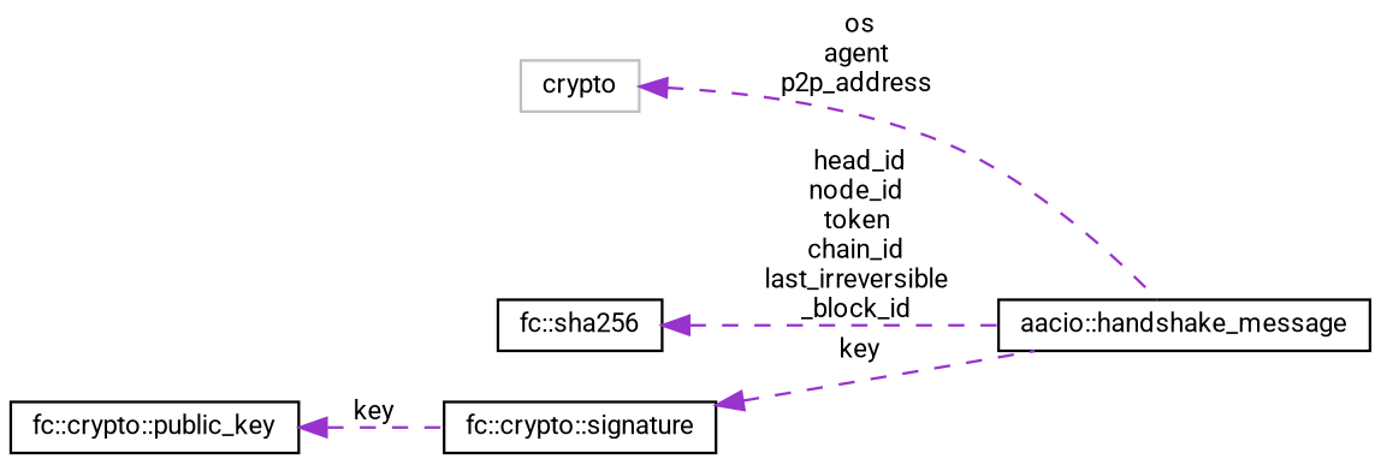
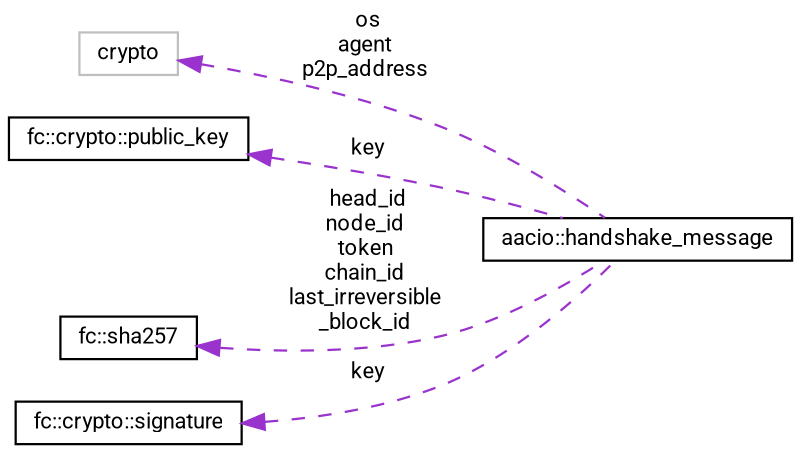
  digraph {
    fontname=Roboto
    rankdir=LR
    node [color=black fillcolor=white fontname=Roboto fontsize=10 shape=record style=filled]
    edge [color=darkorchid3 dir=back fontname=Roboto fontsize=10 labelfontname=Helvetica labelfontsize=10 style=dashed]
    n1 [color=grey75 height=0.2 label=crypto width=0.4]
    n2 [height=0.2 label="aacio::handshake_message" width=0.4]
    n3 [height=0.2 label="fc::crypto::public_key" width=0.4]
-   n4 [height=0.2 label="fc::sha256" width=0.4]
+   n4 [height=0.2 label="fc::sha257" width=0.4]
    n5 [height=0.2 label="fc::crypto::signature" width=0.4]
    n1 -> n2 [label=" os\nagent\np2p_address"]
-   n3 -> n5 [label=" key"]
+   n3 -> n2 [label=" key"]
    n4 -> n2 [label=" head_id\nnode_id\ntoken\nchain_id\nlast_irreversible\l_block_id"]
    n5 -> n2 [label=" key"]
  }
